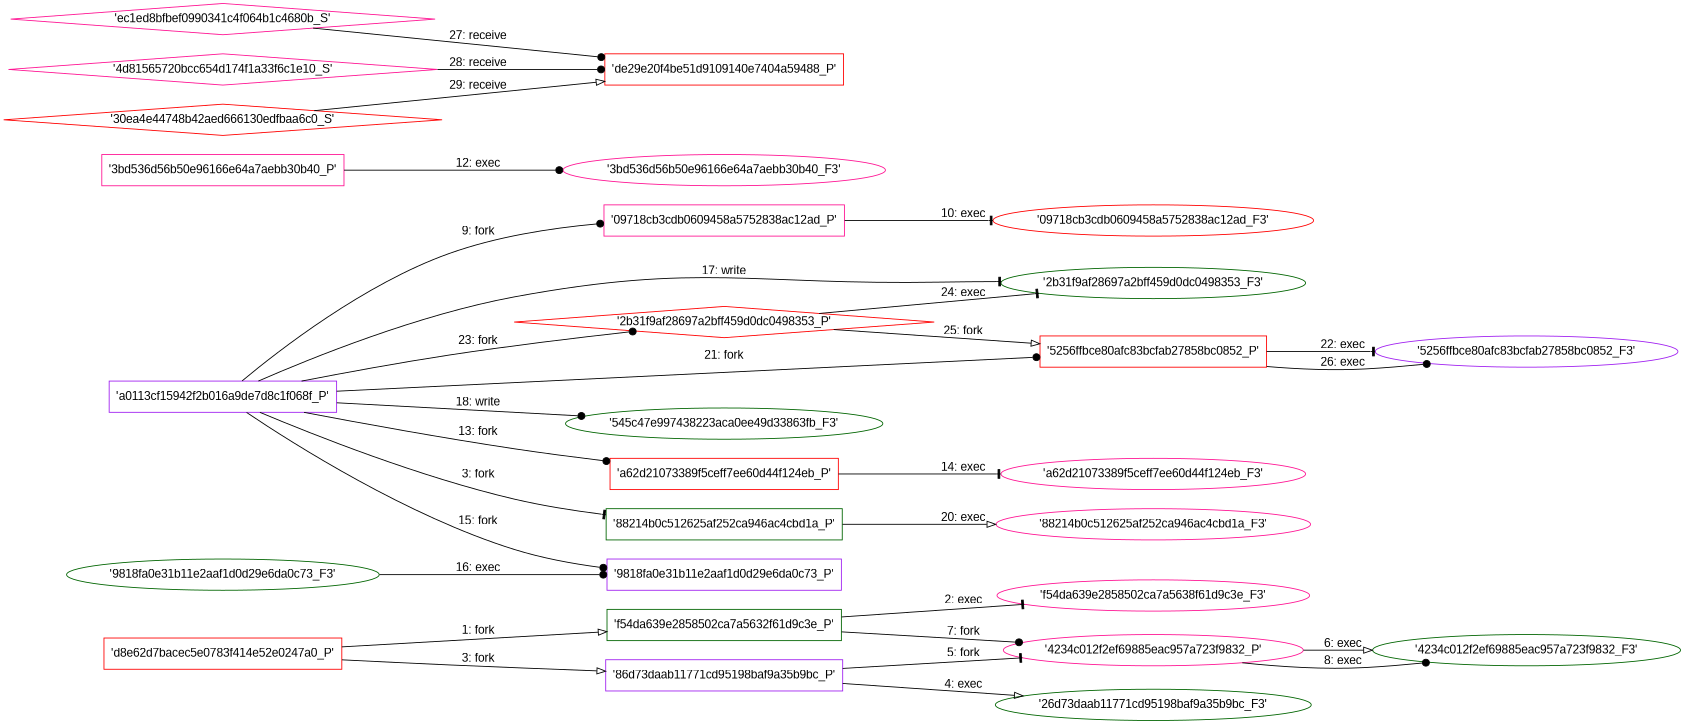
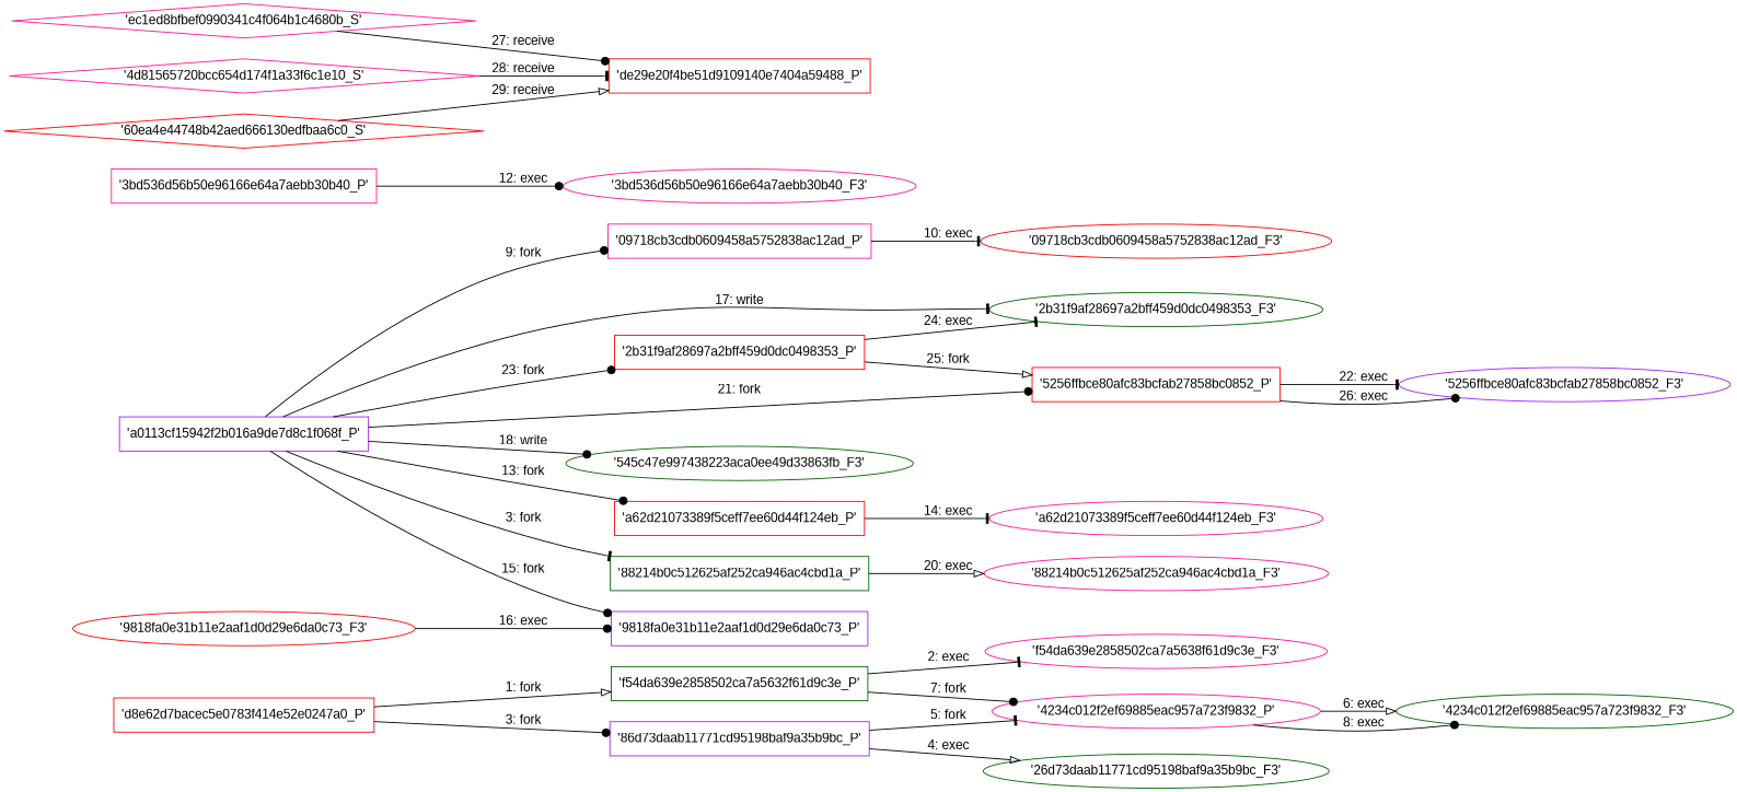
  digraph {
    engine=neato
    fixedsize=false
    fontname="Liberation Sans"
    fontsize=10
    nodesep=0.3
    rankdir=LR
    ranksep=0
    splines=true
    node [color=deeppink fontname="Liberation Sans" node_type=Process shape=box]
    edge [arrowhead=dot fontname="Liberation Sans"]
    "'d8e62d7bacec5e0783f414e52e0247a0_P'" [color=red]
    "'f54da639e2858502ca7a5632f61d9c3e_P'" [color=darkgreen]
    "'86d73daab11771cd95198baf9a35b9bc_P'" [color=purple]
    n4 [label="'f54da639e2858502ca7a5638f61d9c3e_F3'" node_type=File shape=ellipse]
    "'4234c012f2ef69885eac957a723f9832_P'" [shape=ellipse]
    n6 [color=darkgreen label="'26d73daab11771cd95198baf9a35b9bc_F3'" node_type=File shape=ellipse]
    "'4234c012f2ef69885eac957a723f9832_F3'" [color=darkgreen node_type=File shape=ellipse]
    "'a0113cf15942f2b016a9de7d8c1f068f_P'" [color=purple]
    "'09718cb3cdb0609458a5752838ac12ad_P'"
    "'a62d21073389f5ceff7ee60d44f124eb_P'" [color=red]
    "'9818fa0e31b11e2aaf1d0d29e6da0c73_P'" [color=purple]
    "'2b31f9af28697a2bff459d0dc0498353_F3'" [color=darkgreen node_type=File shape=ellipse]
    "'545c47e997438223aca0ee49d33863fb_F3'" [color=darkgreen node_type=file shape=ellipse]
    "'88214b0c512625af252ca946ac4cbd1a_P'" [color=darkgreen]
    "'5256ffbce80afc83bcfab27858bc0852_P'" [color=red]
-   "'2b31f9af28697a2bff459d0dc0498353_P'" [color=red shape=diamond]
+   "'2b31f9af28697a2bff459d0dc0498353_P'" [color=red]
    "'09718cb3cdb0609458a5752838ac12ad_F3'" [color=red node_type=File shape=ellipse]
    "'3bd536d56b50e96166e64a7aebb30b40_F3'" [node_type=File shape=ellipse]
    "'3bd536d56b50e96166e64a7aebb30b40_P'"
    "'a62d21073389f5ceff7ee60d44f124eb_F3'" [node_type=File shape=ellipse]
    "'88214b0c512625af252ca946ac4cbd1a_F3'" [node_type=File shape=ellipse]
    "'5256ffbce80afc83bcfab27858bc0852_F3'" [color=purple node_type=File shape=ellipse]
-   "'9818fa0e31b11e2aaf1d0d29e6da0c73_F3'" [color=darkgreen node_type=File shape=ellipse]
+   "'9818fa0e31b11e2aaf1d0d29e6da0c73_F3'" [color=red node_type=File shape=ellipse]
    "'de29e20f4be51d9109140e7404a59488_P'" [color=red]
    n25 [label="'ec1ed8bfbef0990341c4f064b1c4680b_S'" node_type=Socket shape=diamond]
    "'4d81565720bcc654d174f1a33f6c1e10_S'" [node_type=Socket shape=diamond]
-   "'60ea4e44748b42aed666130edfbaa6c0_S'" [color=red node_type=Socket shape=diamond label="'30ea4e44748b42aed666130edfbaa6c0_S'"]
+   "'60ea4e44748b42aed666130edfbaa6c0_S'" [color=red node_type=Socket shape=diamond]
    "'d8e62d7bacec5e0783f414e52e0247a0_P'" -> "'f54da639e2858502ca7a5632f61d9c3e_P'" [arrowhead=onormal label="1: fork"]
-   "'d8e62d7bacec5e0783f414e52e0247a0_P'" -> "'86d73daab11771cd95198baf9a35b9bc_P'" [arrowhead=onormal label="3: fork"]
+   "'d8e62d7bacec5e0783f414e52e0247a0_P'" -> "'86d73daab11771cd95198baf9a35b9bc_P'" [label="3: fork"]
    "'f54da639e2858502ca7a5632f61d9c3e_P'" -> n4 [arrowhead=tee label="2: exec"]
    "'f54da639e2858502ca7a5632f61d9c3e_P'" -> "'4234c012f2ef69885eac957a723f9832_P'" [label="7: fork"]
    "'86d73daab11771cd95198baf9a35b9bc_P'" -> "'4234c012f2ef69885eac957a723f9832_P'" [arrowhead=tee label="5: fork"]
    "'86d73daab11771cd95198baf9a35b9bc_P'" -> n6 [arrowhead=onormal label="4: exec"]
    "'4234c012f2ef69885eac957a723f9832_P'" -> "'4234c012f2ef69885eac957a723f9832_F3'" [arrowhead=onormal label="6: exec"]
    "'4234c012f2ef69885eac957a723f9832_P'" -> "'4234c012f2ef69885eac957a723f9832_F3'" [label="8: exec"]
    "'a0113cf15942f2b016a9de7d8c1f068f_P'" -> "'09718cb3cdb0609458a5752838ac12ad_P'" [label="9: fork"]
    "'a0113cf15942f2b016a9de7d8c1f068f_P'" -> "'a62d21073389f5ceff7ee60d44f124eb_P'" [label="13: fork"]
    "'a0113cf15942f2b016a9de7d8c1f068f_P'" -> "'9818fa0e31b11e2aaf1d0d29e6da0c73_P'" [label="15: fork"]
    "'a0113cf15942f2b016a9de7d8c1f068f_P'" -> "'2b31f9af28697a2bff459d0dc0498353_F3'" [arrowhead=tee label="17: write"]
    "'a0113cf15942f2b016a9de7d8c1f068f_P'" -> "'545c47e997438223aca0ee49d33863fb_F3'" [label="18: write"]
    "'a0113cf15942f2b016a9de7d8c1f068f_P'" -> "'88214b0c512625af252ca946ac4cbd1a_P'" [arrowhead=tee label="3: fork"]
    "'a0113cf15942f2b016a9de7d8c1f068f_P'" -> "'5256ffbce80afc83bcfab27858bc0852_P'" [label="21: fork"]
    "'a0113cf15942f2b016a9de7d8c1f068f_P'" -> "'2b31f9af28697a2bff459d0dc0498353_P'" [label="23: fork"]
    "'09718cb3cdb0609458a5752838ac12ad_P'" -> "'09718cb3cdb0609458a5752838ac12ad_F3'" [arrowhead=tee label="10: exec"]
    "'a62d21073389f5ceff7ee60d44f124eb_P'" -> "'a62d21073389f5ceff7ee60d44f124eb_F3'" [arrowhead=tee label="14: exec"]
    "'88214b0c512625af252ca946ac4cbd1a_P'" -> "'88214b0c512625af252ca946ac4cbd1a_F3'" [arrowhead=onormal label="20: exec"]
    "'5256ffbce80afc83bcfab27858bc0852_P'" -> "'5256ffbce80afc83bcfab27858bc0852_F3'" [arrowhead=tee label="22: exec"]
    "'5256ffbce80afc83bcfab27858bc0852_P'" -> "'5256ffbce80afc83bcfab27858bc0852_F3'" [label="26: exec"]
    "'2b31f9af28697a2bff459d0dc0498353_P'" -> "'2b31f9af28697a2bff459d0dc0498353_F3'" [arrowhead=tee label="24: exec"]
    "'2b31f9af28697a2bff459d0dc0498353_P'" -> "'5256ffbce80afc83bcfab27858bc0852_P'" [arrowhead=onormal label="25: fork"]
    "'3bd536d56b50e96166e64a7aebb30b40_P'" -> "'3bd536d56b50e96166e64a7aebb30b40_F3'" [label="12: exec"]
    "'9818fa0e31b11e2aaf1d0d29e6da0c73_F3'" -> "'9818fa0e31b11e2aaf1d0d29e6da0c73_P'" [label="16: exec"]
    n25 -> "'de29e20f4be51d9109140e7404a59488_P'" [label="27: receive"]
-   "'4d81565720bcc654d174f1a33f6c1e10_S'" -> "'de29e20f4be51d9109140e7404a59488_P'" [label="28: receive"]
+   "'4d81565720bcc654d174f1a33f6c1e10_S'" -> "'de29e20f4be51d9109140e7404a59488_P'" [arrowhead=tee label="28: receive"]
    "'60ea4e44748b42aed666130edfbaa6c0_S'" -> "'de29e20f4be51d9109140e7404a59488_P'" [arrowhead=onormal label="29: receive"]
  }
